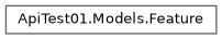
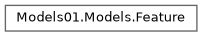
  digraph {
    rankdir=TB
-   n1 [color=grey40 fillcolor=white fontname=Helvetica fontsize=10 height=0.2 label="ApiTest01.Models.Feature" shape=box style=filled width=0.4]
+   n1 [color=grey40 fillcolor=white fontname=Helvetica fontsize=10 height=0.2 label="Models01.Models.Feature" shape=box style=filled width=0.4]
  }
